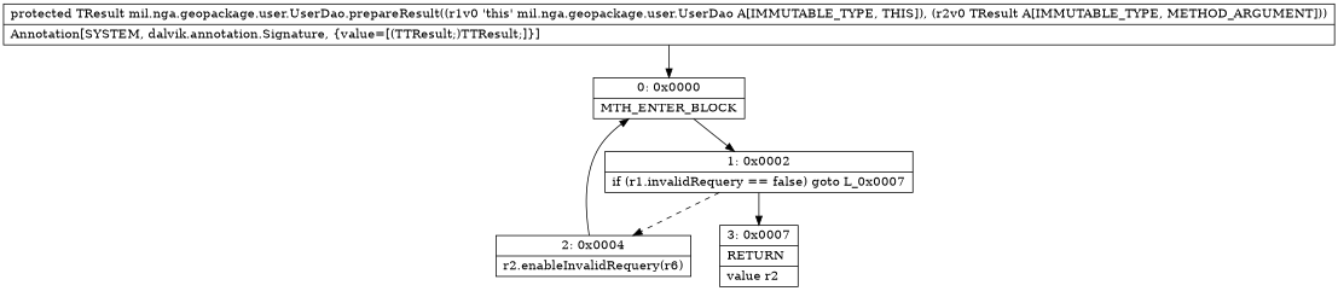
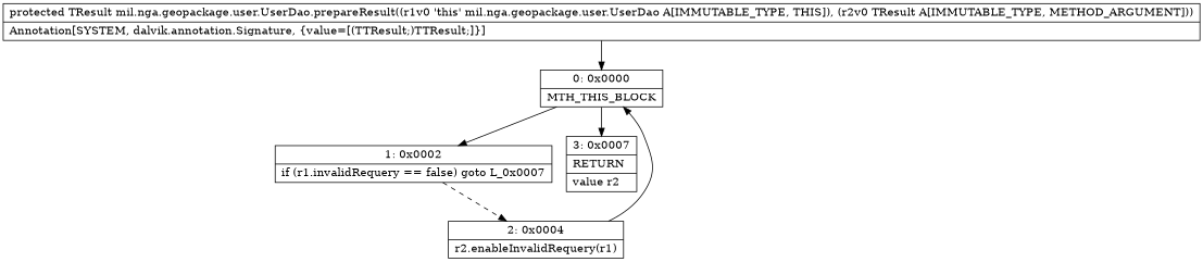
  digraph {
    node [shape=record]
-   n1 [label="{0\:\ 0x0000|MTH_ENTER_BLOCK\l}"]
+   n1 [label="{0\:\ 0x0000|MTH_THIS_BLOCK\l}"]
    n2 [label="{1\:\ 0x0002|if (r1.invalidRequery == false) goto L_0x0007\l}"]
-   n3 [label="{2\:\ 0x0004|r2.enableInvalidRequery(r6)\l}"]
+   n3 [label="{2\:\ 0x0004|r2.enableInvalidRequery(r1)\l}"]
    n4 [label="{3\:\ 0x0007|RETURN\l|value r2\l}"]
    n5 [label="{protected TResult mil.nga.geopackage.user.UserDao.prepareResult((r1v0 'this' mil.nga.geopackage.user.UserDao A[IMMUTABLE_TYPE, THIS]), (r2v0 TResult A[IMMUTABLE_TYPE, METHOD_ARGUMENT]))  | Annotation[SYSTEM, dalvik.annotation.Signature, \{value=[(TTResult;)TTResult;]\}]\l}"]
    n1 -> n2
    n2 -> n3 [style=dashed]
-   n2 -> n4
+   n1 -> n4
    n3 -> n1
    n5 -> n1
  }
